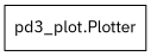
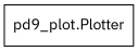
  digraph {
    rankdir=BT
    fontname="IBM Plex Sans"
-   n1 [label="pd3_plot.Plotter" shape=record fontname="IBM Plex Sans"]
+   n1 [label="pd9_plot.Plotter" shape=record fontname="IBM Plex Sans"]
  }
